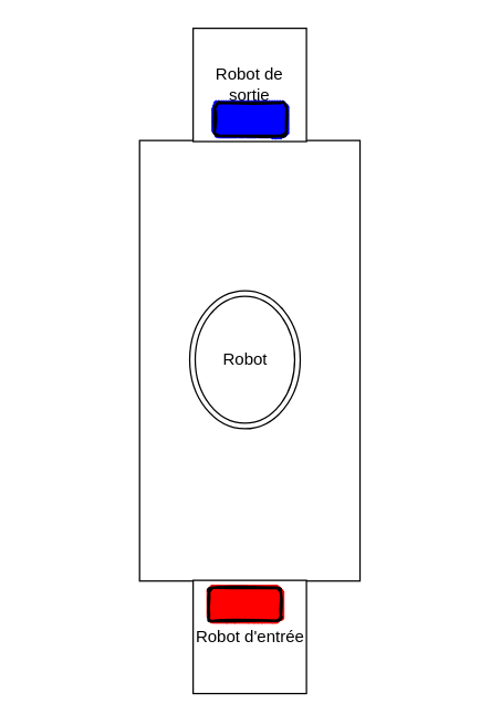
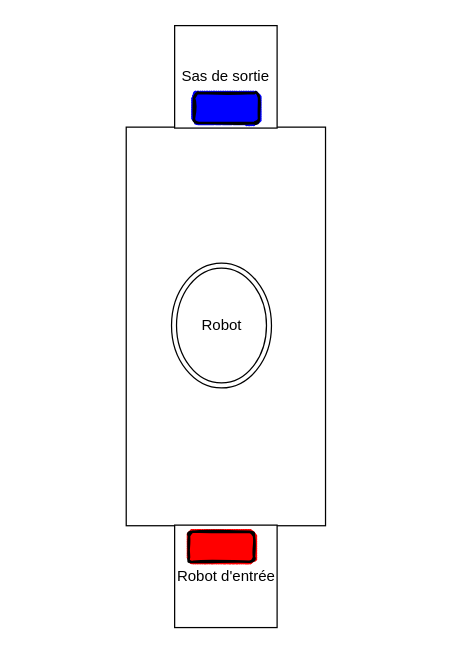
  <mxCell id="0" />
  <mxCell id="1" parent="0" />
  <mxCell id="2" value="" style="rounded=0;whiteSpace=wrap;html=1;rotation=-90;" vertex="1" parent="1"><mxGeometry x="20.5" y="181" width="319" height="159.5" as="geometry" /></mxCell>
  <mxCell id="3" value="" style="rounded=0;whiteSpace=wrap;html=1;rotation=-90;" vertex="1" parent="1"><mxGeometry x="139" y="419.75" width="82" height="82" as="geometry" /></mxCell>
  <mxCell id="4" value="" style="rounded=0;whiteSpace=wrap;html=1;rotation=-90;" vertex="1" parent="1"><mxGeometry x="139" y="20" width="82" height="82" as="geometry" /></mxCell>
- <mxCell id="5" value="Robot de sortie" style="text;html=1;align=center;verticalAlign=middle;whiteSpace=wrap;rounded=0;" vertex="1" parent="1"><mxGeometry x="139" y="20" width="82" height="82" as="geometry" /></mxCell>
+ <mxCell id="5" value="Sas de sortie" style="text;html=1;align=center;verticalAlign=middle;whiteSpace=wrap;rounded=0;" vertex="1" parent="1"><mxGeometry x="139" y="20" width="82" height="82" as="geometry" /></mxCell>
  <mxCell id="6" value="Robot d'entrée" style="text;html=1;align=center;verticalAlign=middle;whiteSpace=wrap;rounded=0;" vertex="1" parent="1"><mxGeometry x="139" y="419.75" width="83" height="83.25" as="geometry" /></mxCell>
  <mxCell id="7" value="Robot" style="ellipse;shape=doubleEllipse;whiteSpace=wrap;html=1;aspect=fixed;" vertex="1" parent="1"><mxGeometry x="136.5" y="210" width="80" height="100" as="geometry" /></mxCell>
  <mxCell id="8" value="" style="rounded=1;whiteSpace=wrap;html=1;strokeWidth=2;fillWeight=4;hachureGap=1;hachureAngle=45;fillColor=#0000FF;sketch=1;" vertex="1" parent="1"><mxGeometry x="154.5" y="74" width="52" height="24" as="geometry" /></mxCell>
  <mxCell id="9" value="" style="rounded=1;whiteSpace=wrap;html=1;strokeWidth=2;fillWeight=4;hachureGap=1;hachureAngle=45;fillColor=#FF0000&#10;;sketch=1;" vertex="1" parent="1"><mxGeometry x="150.5" y="425" width="52" height="24" as="geometry" /></mxCell>
